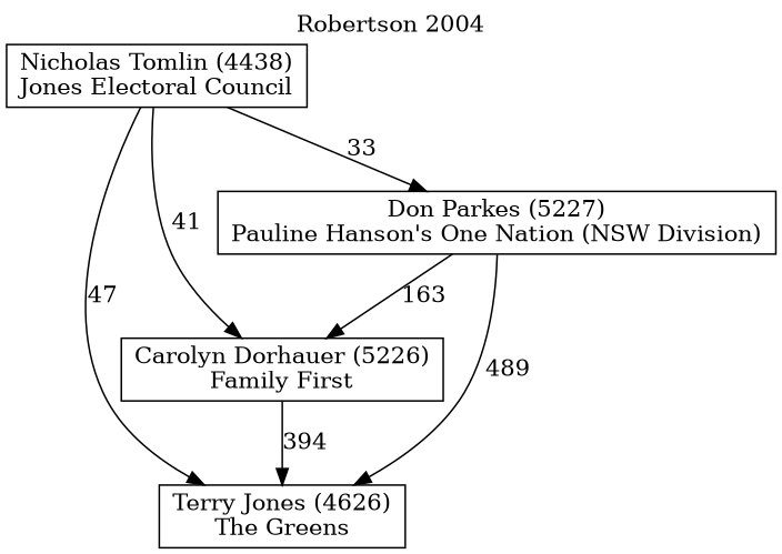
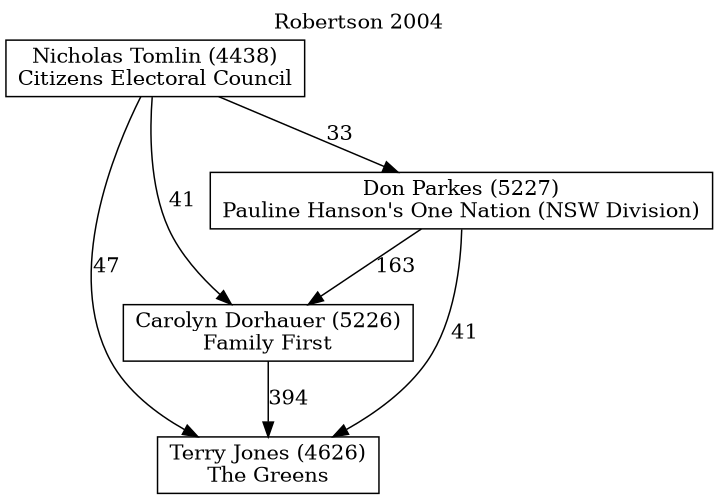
  digraph {
    label="Robertson 2004"
    labelloc=t
    mclimit=10
    node [shape=box]
    n1 [label="Carolyn Dorhauer (5226)\nFamily First"]
    n2 [label="Terry Jones (4626)\nThe Greens"]
    n3 [label="Don Parkes (5227)\nPauline Hanson's One Nation (NSW Division)"]
-   n4 [label="Nicholas Tomlin (4438)\nJones Electoral Council"]
+   n4 [label="Nicholas Tomlin (4438)\nCitizens Electoral Council"]
    n1 -> n2 [label=394]
    n3 -> n1 [label=163]
-   n3 -> n2 [label=489]
+   n3 -> n2 [label=41]
    n4 -> n1 [label=41]
    n4 -> n2 [label=47]
    n4 -> n3 [label=33]
  }
